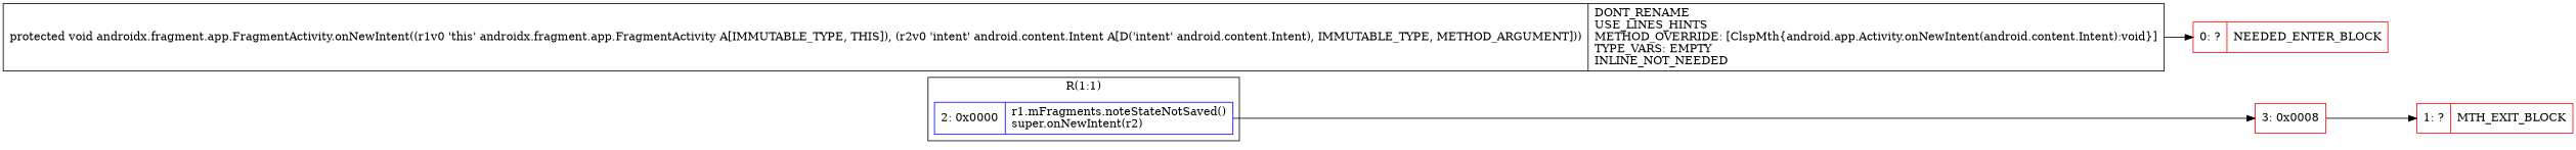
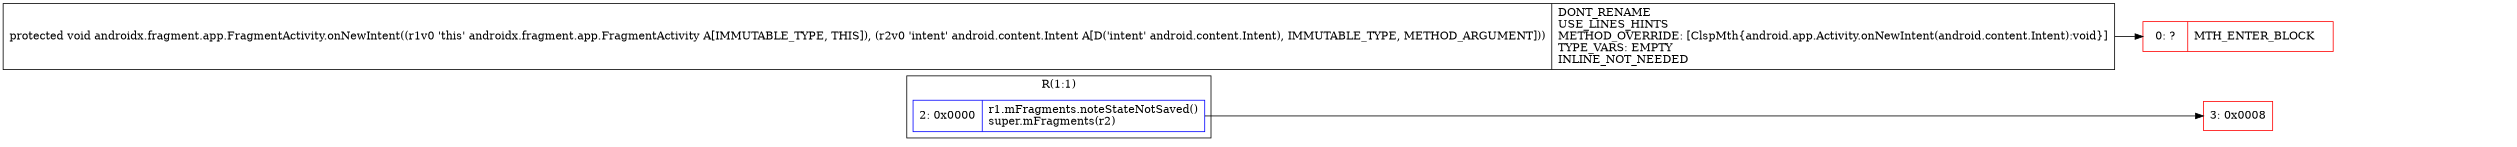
  digraph {
    rankdir=LR
    node [color=red shape=record]
-   n1 [color=blue label="{2\:\ 0x0000|r1.mFragments.noteStateNotSaved()\lsuper.onNewIntent(r2)\l}"]
+   n1 [color=blue label="{2\:\ 0x0000|r1.mFragments.noteStateNotSaved()\lsuper.mFragments(r2)\l}"]
    n2 [label="{3\:\ 0x0008}"]
-   n3 [label="{1\:\ ?|MTH_EXIT_BLOCK\l}"]
-   n4 [label="{0\:\ ?|NEEDED_ENTER_BLOCK\l}"]
+   n4 [label="{0\:\ ?|MTH_ENTER_BLOCK\l}"]
    n5 [label="{protected void androidx.fragment.app.FragmentActivity.onNewIntent((r1v0 'this' androidx.fragment.app.FragmentActivity A[IMMUTABLE_TYPE, THIS]), (r2v0 'intent' android.content.Intent A[D('intent' android.content.Intent), IMMUTABLE_TYPE, METHOD_ARGUMENT]))  | DONT_RENAME\lUSE_LINES_HINTS\lMETHOD_OVERRIDE: [ClspMth\{android.app.Activity.onNewIntent(android.content.Intent):void\}]\lTYPE_VARS: EMPTY\lINLINE_NOT_NEEDED\l}" color=""]
    subgraph cluster_1 {
      label="R(1:1)"
      n1
    }
    n1 -> n2
-   n2 -> n3
    n5 -> n4
  }
